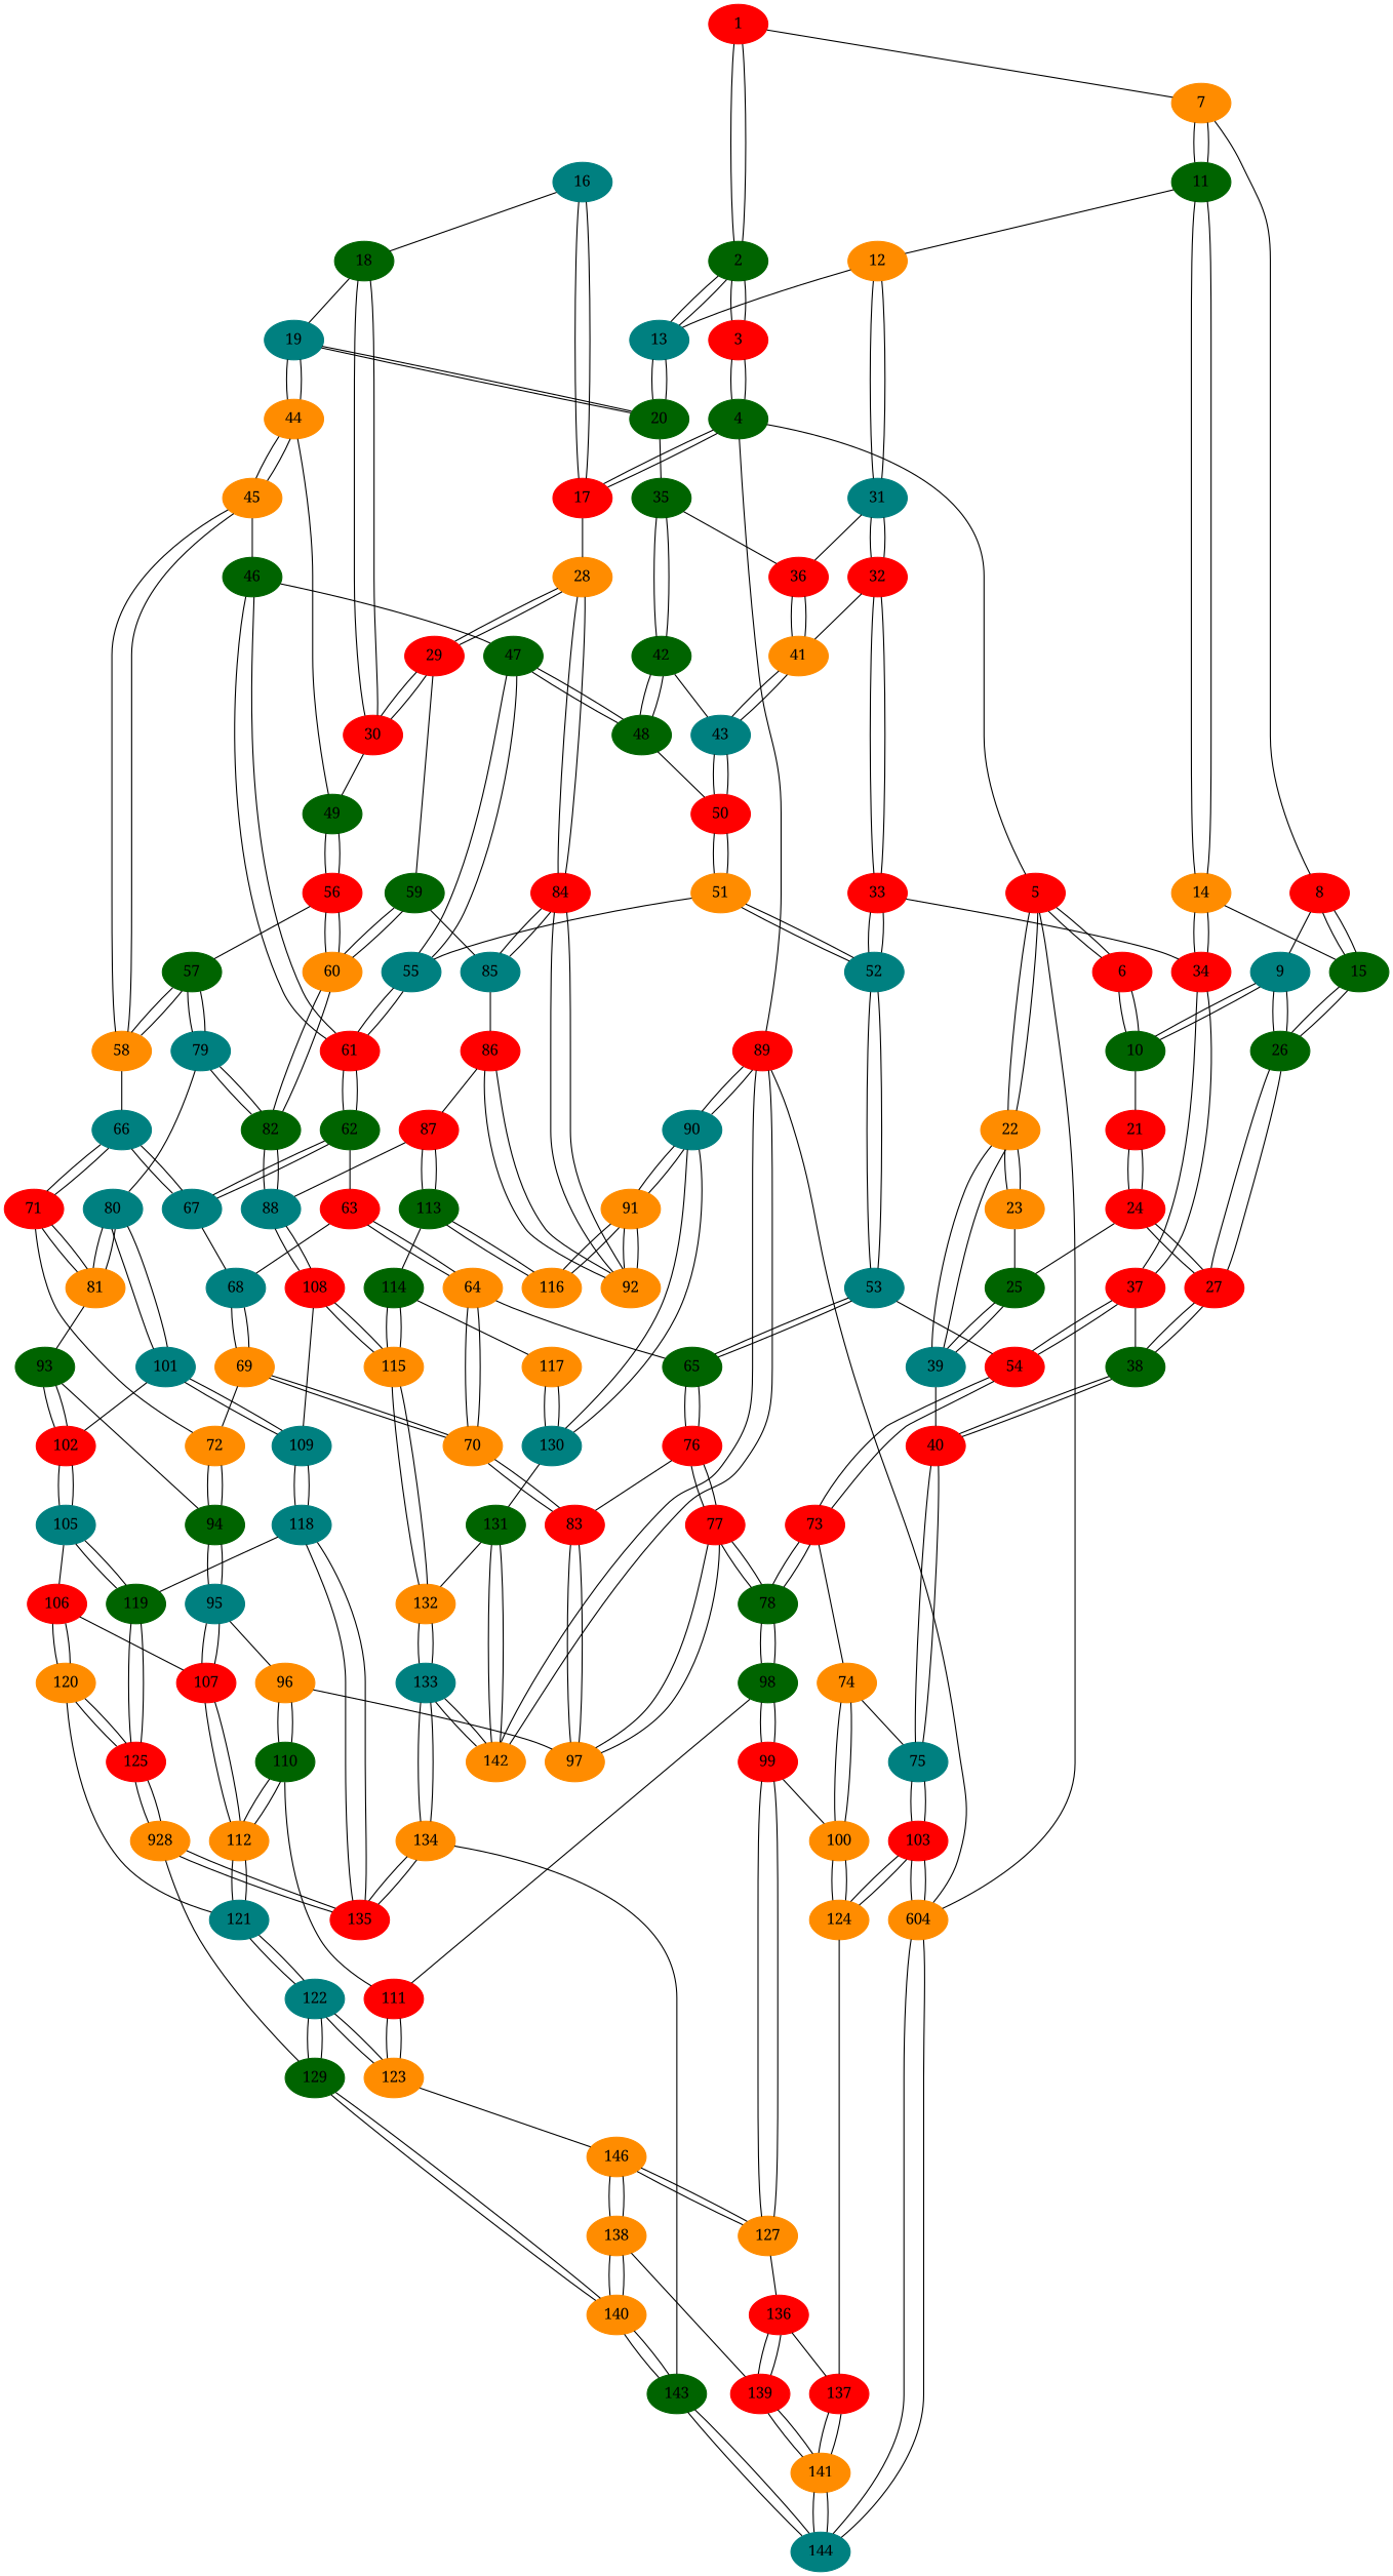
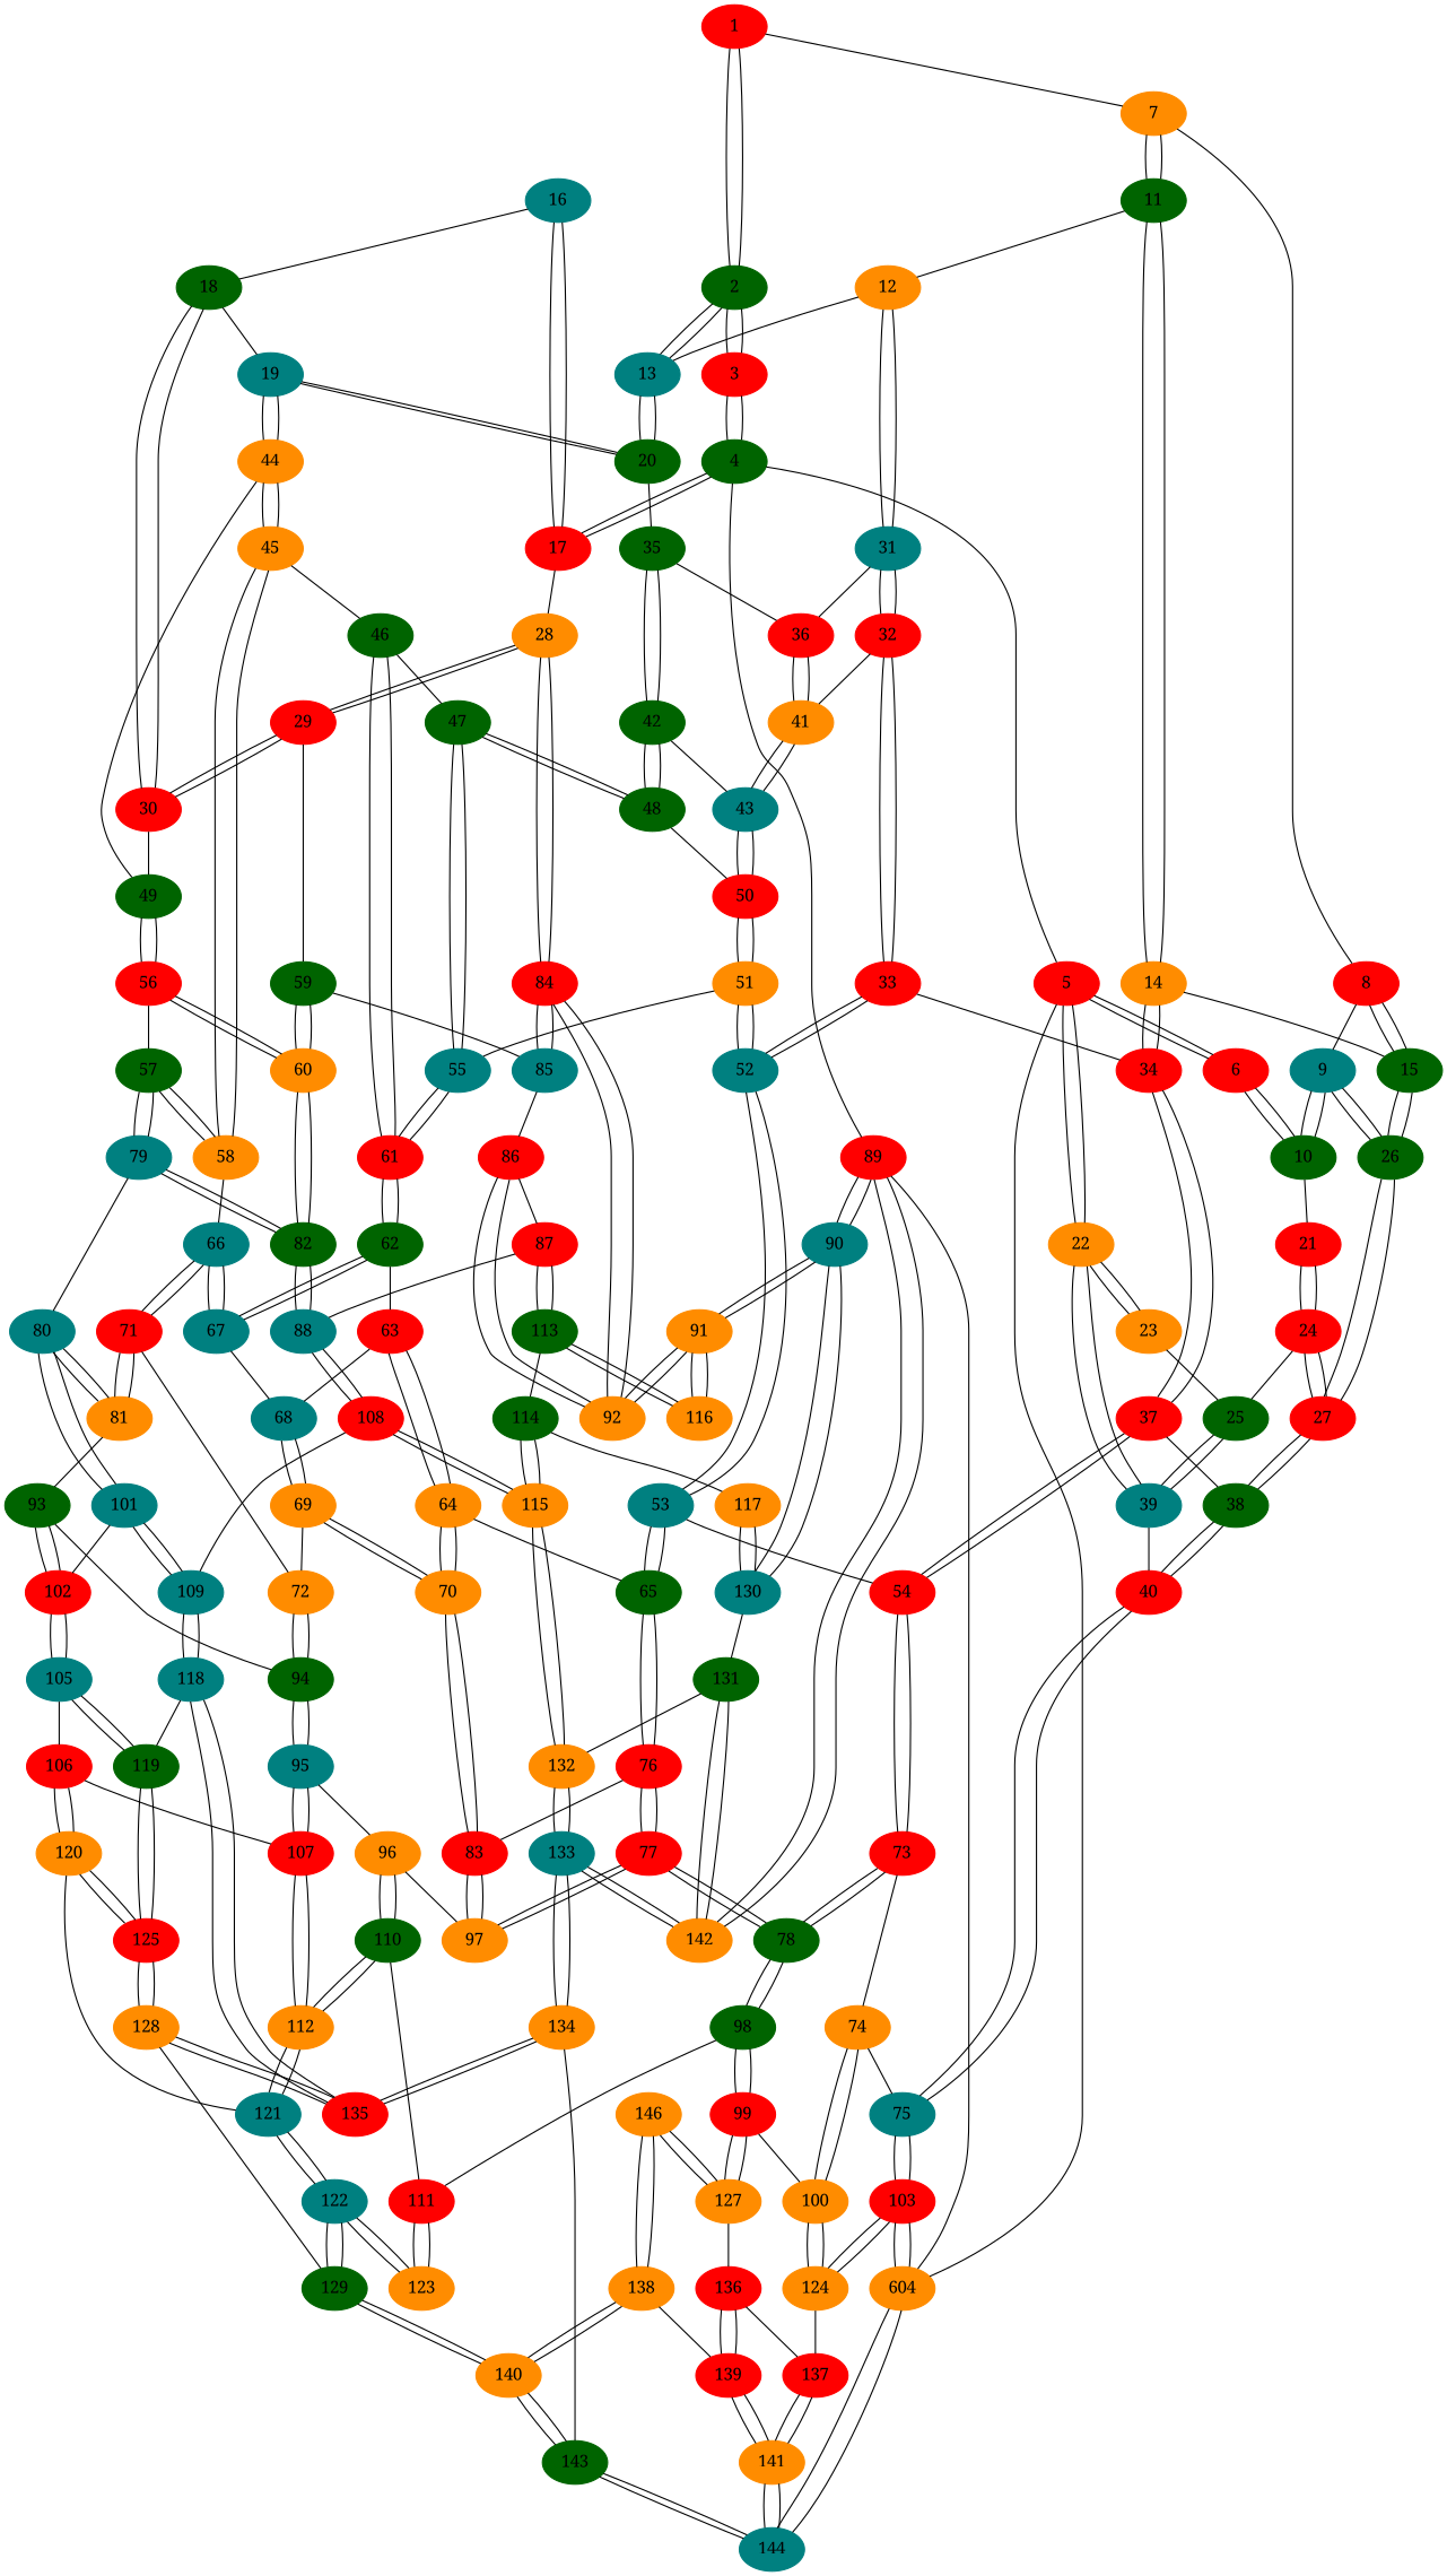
  graph {
    fontname="Noto Serif"
    node [color=red fontname="Noto Serif" style=filled]
    edge [fontname="Noto Serif"]
    2 [color=darkgreen]
    1
    7 [color=darkorange]
    3
    13 [color=teal]
    8
    11 [color=darkgreen]
    4 [color=darkgreen]
    20 [color=darkgreen]
    5
    17
    89
    6
    22 [color=darkorange]
    n15 [color=darkorange label=604]
    28 [color=darkorange]
    90 [color=teal]
    142 [color=darkorange]
    10 [color=darkgreen]
    23 [color=darkorange]
    39 [color=teal]
    144 [color=teal]
    21
    9 [color=teal]
    15 [color=darkgreen]
    12 [color=darkorange]
    14 [color=darkorange]
    26 [color=darkgreen]
    27
    24
    31 [color=teal]
    34
    32
    36
    35 [color=darkgreen]
    37
    16 [color=teal]
    18 [color=darkgreen]
    19 [color=teal]
    30
    29
    84
    44 [color=darkorange]
    49 [color=darkgreen]
    45 [color=darkorange]
    42 [color=darkgreen]
    25 [color=darkgreen]
    40
    38 [color=darkgreen]
    59 [color=darkgreen]
    85 [color=teal]
    92 [color=darkorange]
    60 [color=darkorange]
    56
    33
    41 [color=darkorange]
    52 [color=teal]
    43 [color=teal]
    53 [color=teal]
    54
    48 [color=darkgreen]
    73
    75 [color=teal]
    103
    50
    51 [color=darkorange]
    46 [color=darkgreen]
    58 [color=darkorange]
    47 [color=darkgreen]
    61
    66 [color=teal]
    55 [color=teal]
    62 [color=darkgreen]
    57 [color=darkgreen]
    65 [color=darkgreen]
    76
    74 [color=darkorange]
    78 [color=darkgreen]
    79 [color=teal]
    82 [color=darkgreen]
    80 [color=teal]
    67 [color=teal]
    71
    86
    88 [color=teal]
    63
    64 [color=darkorange]
    68 [color=teal]
    70 [color=darkorange]
    69 [color=darkorange]
    83
    77
    72 [color=darkorange]
    81 [color=darkorange]
    94 [color=darkgreen]
    97 [color=darkorange]
    93 [color=darkgreen]
    95 [color=teal]
    100 [color=darkorange]
    98 [color=darkgreen]
    124 [color=darkorange]
    99
    111
    101 [color=teal]
    102
    109 [color=teal]
    108
    87
    113 [color=darkgreen]
    116 [color=darkorange]
    114 [color=darkgreen]
    115 [color=darkorange]
    91 [color=darkorange]
    130 [color=teal]
    131 [color=darkgreen]
    105 [color=teal]
    96 [color=darkorange]
    107
    110 [color=darkgreen]
    112 [color=darkorange]
    127 [color=darkorange]
    123 [color=darkorange]
    136
    137
    118 [color=teal]
    106
    119 [color=darkgreen]
    120 [color=darkorange]
    125
    121 [color=teal]
    132 [color=darkorange]
    135
    n133 [color=darkorange label=146]
    122 [color=teal]
    117 [color=darkorange]
    133 [color=teal]
-   128 [color=darkorange label=928]
+   128 [color=darkorange]
    129 [color=darkgreen]
    140 [color=darkorange]
    138 [color=darkorange]
    141 [color=darkorange]
    139
    143 [color=darkgreen]
    134 [color=darkorange]
    2 -- 3
    2 -- 3
    2 -- 13
    2 -- 13
    1 -- 2
    1 -- 2
    1 -- 7
    7 -- 8
    7 -- 11
    7 -- 11
    3 -- 4
    3 -- 4
    13 -- 20
    13 -- 20
    8 -- 9
    8 -- 15
    8 -- 15
    11 -- 12
    11 -- 14
    11 -- 14
    4 -- 5
    4 -- 17
    4 -- 17
    4 -- 89
    20 -- 35
    5 -- 6
    5 -- 6
    5 -- 22
    5 -- 22
    5 -- n15
    17 -- 28
    89 -- n15
    89 -- 90
    89 -- 90
    89 -- 142
    89 -- 142
    6 -- 10
    6 -- 10
    22 -- 23
    22 -- 23
    22 -- 39
    22 -- 39
    n15 -- 144
    n15 -- 144
    28 -- 29
    28 -- 29
    28 -- 84
    28 -- 84
    90 -- 91
    90 -- 91
    90 -- 130
    90 -- 130
    10 -- 21
    23 -- 25
    39 -- 40
    21 -- 24
    21 -- 24
    9 -- 10
    9 -- 10
    9 -- 26
    9 -- 26
    15 -- 26
    15 -- 26
    12 -- 13
    12 -- 31
    12 -- 31
    14 -- 15
    14 -- 34
    14 -- 34
    26 -- 27
    26 -- 27
    27 -- 38
    27 -- 38
    24 -- 27
    24 -- 27
    24 -- 25
    31 -- 32
    31 -- 32
    31 -- 36
    34 -- 37
    34 -- 37
    32 -- 33
    32 -- 33
    32 -- 41
    36 -- 41
    36 -- 41
    35 -- 36
    35 -- 42
    35 -- 42
    37 -- 38
    37 -- 54
    37 -- 54
    16 -- 17
    16 -- 17
    16 -- 18
    18 -- 19
    18 -- 30
    18 -- 30
    19 -- 20
    19 -- 20
    19 -- 44
    19 -- 44
    30 -- 49
    29 -- 30
    29 -- 30
    29 -- 59
    84 -- 85
    84 -- 85
    84 -- 92
    84 -- 92
    44 -- 49
    44 -- 45
    44 -- 45
    49 -- 56
    49 -- 56
    45 -- 46
    45 -- 58
    45 -- 58
    42 -- 43
    42 -- 48
    42 -- 48
    25 -- 39
    25 -- 39
    40 -- 75
    40 -- 75
    38 -- 40
    38 -- 40
    59 -- 85
    59 -- 60
    59 -- 60
    85 -- 86
    60 -- 82
    60 -- 82
    56 -- 60
    56 -- 60
    56 -- 57
    33 -- 34
    33 -- 52
    33 -- 52
    41 -- 43
    41 -- 43
    52 -- 53
    52 -- 53
    43 -- 50
    43 -- 50
    53 -- 54
    53 -- 65
    53 -- 65
    54 -- 73
    54 -- 73
    48 -- 50
    73 -- 74
    73 -- 78
    73 -- 78
    75 -- 103
    75 -- 103
    103 -- n15
    103 -- n15
    103 -- 124
    103 -- 124
    50 -- 51
    50 -- 51
    51 -- 52
    51 -- 52
    51 -- 55
    46 -- 47
    46 -- 61
    46 -- 61
    58 -- 66
    47 -- 48
    47 -- 48
    47 -- 55
    47 -- 55
    61 -- 62
    61 -- 62
    66 -- 67
    66 -- 67
    66 -- 71
    66 -- 71
    55 -- 61
    55 -- 61
    62 -- 67
    62 -- 67
    62 -- 63
    57 -- 58
    57 -- 58
    57 -- 79
    57 -- 79
    65 -- 76
    65 -- 76
    76 -- 83
    76 -- 77
    76 -- 77
    74 -- 75
    74 -- 100
    74 -- 100
    78 -- 98
    78 -- 98
    79 -- 82
    79 -- 82
    79 -- 80
    82 -- 88
    82 -- 88
    80 -- 81
    80 -- 81
    80 -- 101
    80 -- 101
    67 -- 68
    71 -- 72
    71 -- 81
    71 -- 81
    86 -- 92
    86 -- 92
    86 -- 87
    88 -- 108
    88 -- 108
    63 -- 64
    63 -- 64
    63 -- 68
    64 -- 65
    64 -- 70
    64 -- 70
    68 -- 69
    68 -- 69
    70 -- 83
    70 -- 83
    69 -- 70
    69 -- 70
    69 -- 72
    83 -- 97
    83 -- 97
    77 -- 78
    77 -- 78
    77 -- 97
    77 -- 97
    72 -- 94
    72 -- 94
    81 -- 93
    94 -- 95
    94 -- 95
    93 -- 94
    93 -- 102
    93 -- 102
    95 -- 96
    95 -- 107
    95 -- 107
    100 -- 124
    100 -- 124
    98 -- 99
    98 -- 99
    98 -- 111
    124 -- 137
    99 -- 100
    99 -- 127
    99 -- 127
    111 -- 123
    111 -- 123
    101 -- 102
    101 -- 109
    101 -- 109
    102 -- 105
    102 -- 105
    109 -- 118
    109 -- 118
    108 -- 109
    108 -- 115
    108 -- 115
    87 -- 88
    87 -- 113
    87 -- 113
    113 -- 116
    113 -- 116
    113 -- 114
    114 -- 115
    114 -- 115
    114 -- 117
    115 -- 132
    115 -- 132
    91 -- 92
    91 -- 92
    91 -- 116
    91 -- 116
    130 -- 131
    131 -- 142
    131 -- 142
    131 -- 132
    105 -- 106
    105 -- 119
    105 -- 119
    96 -- 97
    96 -- 110
    96 -- 110
    107 -- 112
    107 -- 112
    110 -- 111
    110 -- 112
    110 -- 112
    112 -- 121
    112 -- 121
    127 -- 136
-   123 -- n133
    136 -- 137
    136 -- 139
    136 -- 139
    137 -- 141
    137 -- 141
    118 -- 119
    118 -- 135
    118 -- 135
    106 -- 107
    106 -- 120
    106 -- 120
    119 -- 125
    119 -- 125
    120 -- 125
    120 -- 125
    120 -- 121
    125 -- 128
    125 -- 128
    121 -- 122
    121 -- 122
    132 -- 133
    132 -- 133
    n133 -- 127
    n133 -- 127
    n133 -- 138
    n133 -- 138
    122 -- 123
    122 -- 123
    122 -- 129
    122 -- 129
    117 -- 130
    117 -- 130
    133 -- 142
    133 -- 142
    133 -- 134
    133 -- 134
    128 -- 135
    128 -- 135
    128 -- 129
    129 -- 140
    129 -- 140
    140 -- 143
    140 -- 143
    138 -- 140
    138 -- 140
    138 -- 139
    141 -- 144
    141 -- 144
    139 -- 141
    139 -- 141
    143 -- 144
    143 -- 144
    134 -- 135
    134 -- 135
    134 -- 143
  }
